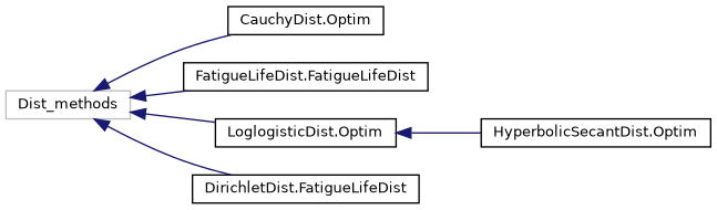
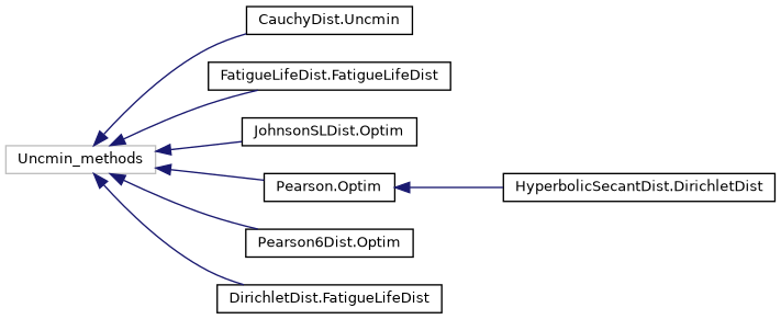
  digraph {
    rankdir=LR
    node [color=black fontname=Helvetica fontsize=10 shape=record]
    edge [color=midnightblue dir=back fontname=Helvetica fontsize=10 labelfontname=Helvetica labelfontsize=10 style=solid]
-   n1 [color=grey75 height=0.2 label=Dist_methods width=0.4]
-   n2 [height=0.2 label="CauchyDist.Optim" width=0.4]
+   n1 [color=grey75 height=0.2 label=Uncmin_methods width=0.4]
+   n2 [height=0.2 label="CauchyDist.Uncmin" width=0.4]
    n3 [height=0.2 label="FatigueLifeDist.FatigueLifeDist" width=0.4]
-   n5 [height=0.2 label="LoglogisticDist.Optim" width=0.4]
+   n4 [height=0.2 label="JohnsonSLDist.Optim" width=0.4]
+   n5 [height=0.2 label="Pearson.Optim" width=0.4]
+   n6 [height=0.2 label="Pearson6Dist.Optim" width=0.4]
    n7 [height=0.2 label="DirichletDist.FatigueLifeDist" width=0.4]
-   n8 [height=0.2 label="HyperbolicSecantDist.Optim" width=0.4]
+   n8 [height=0.2 label="HyperbolicSecantDist.DirichletDist" width=0.4]
    n1 -> n2
    n1 -> n3
+   n1 -> n4
    n1 -> n5
+   n1 -> n6
    n1 -> n7
    n5 -> n8
  }
